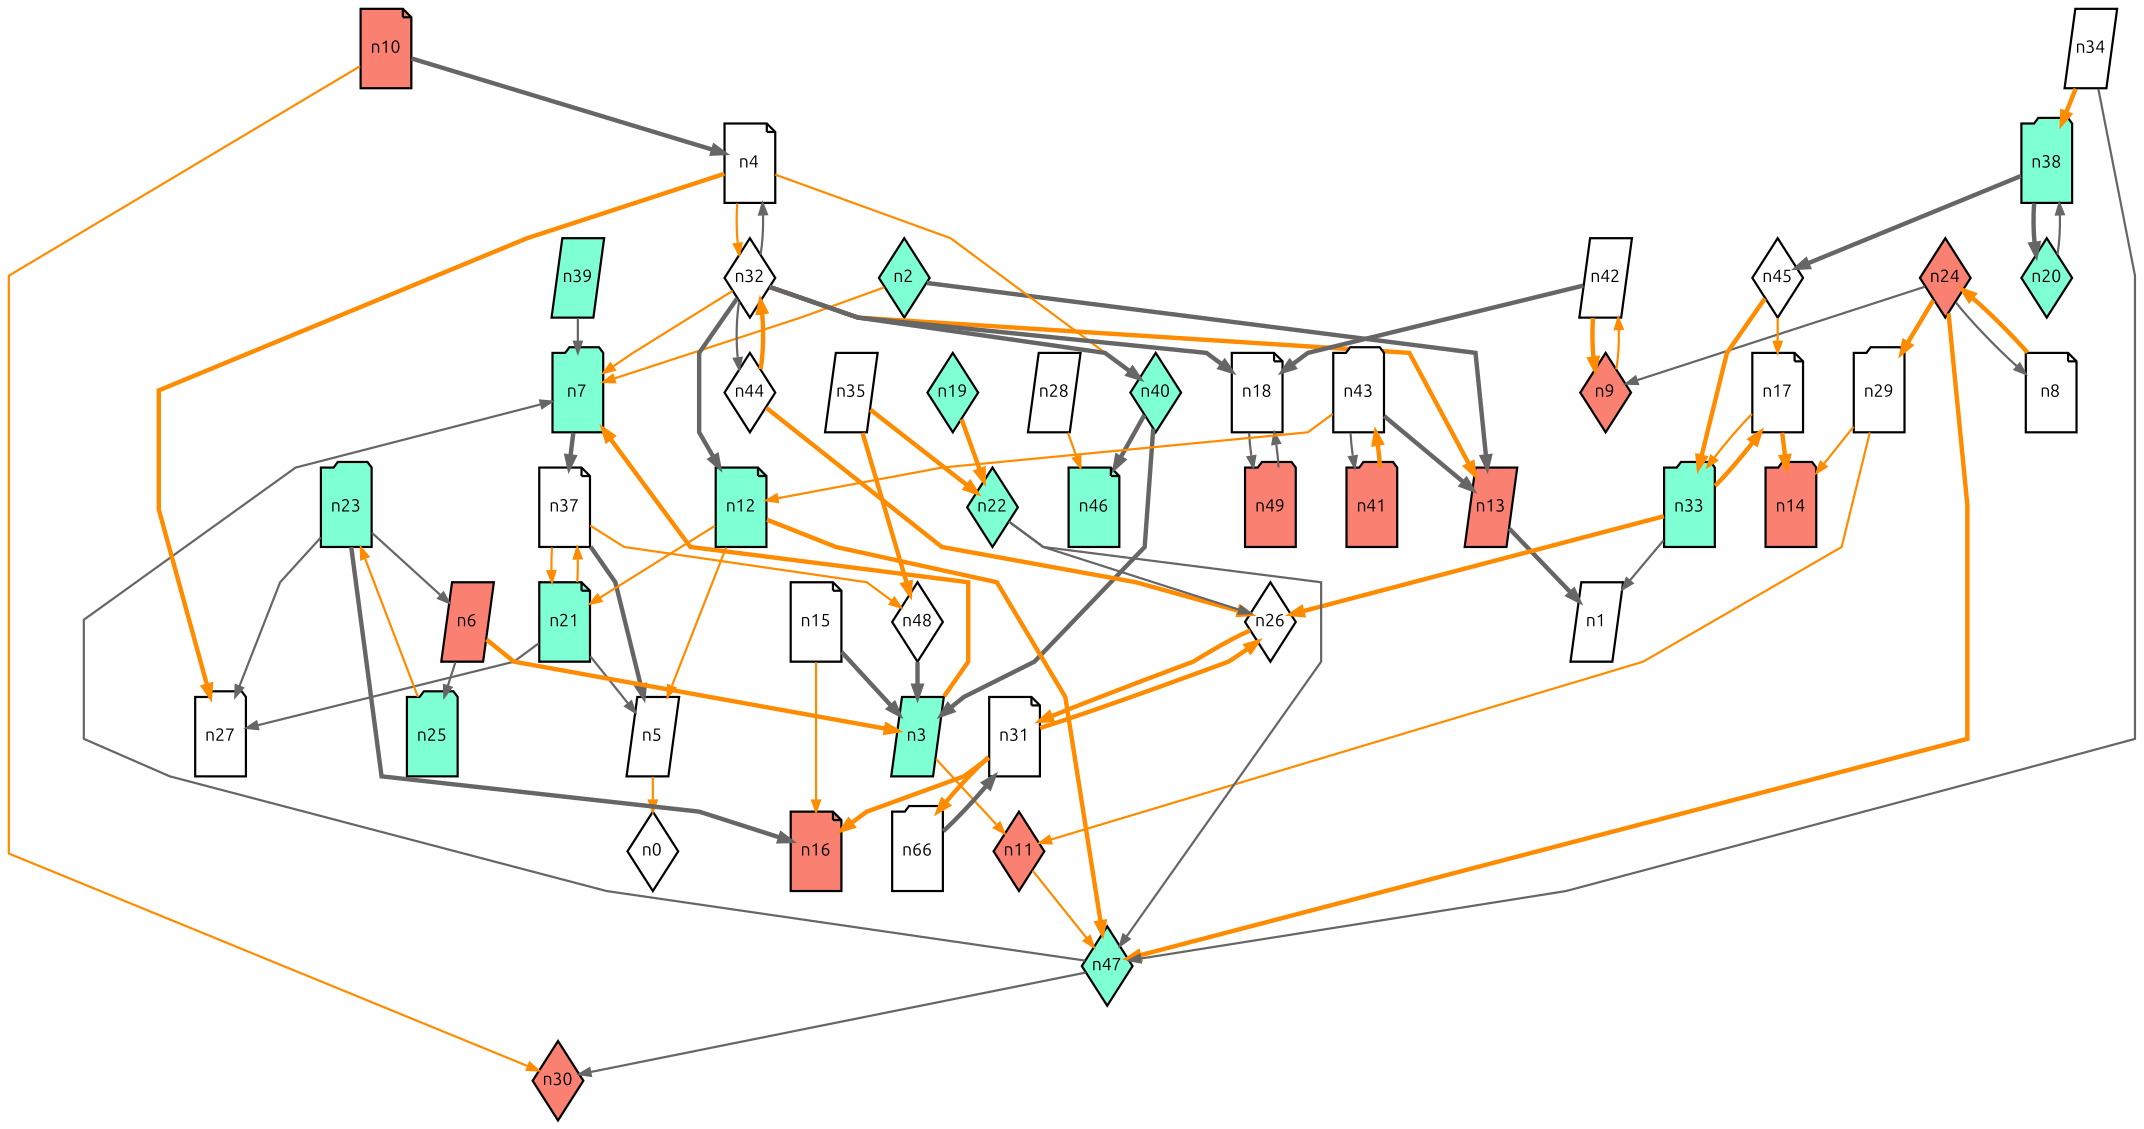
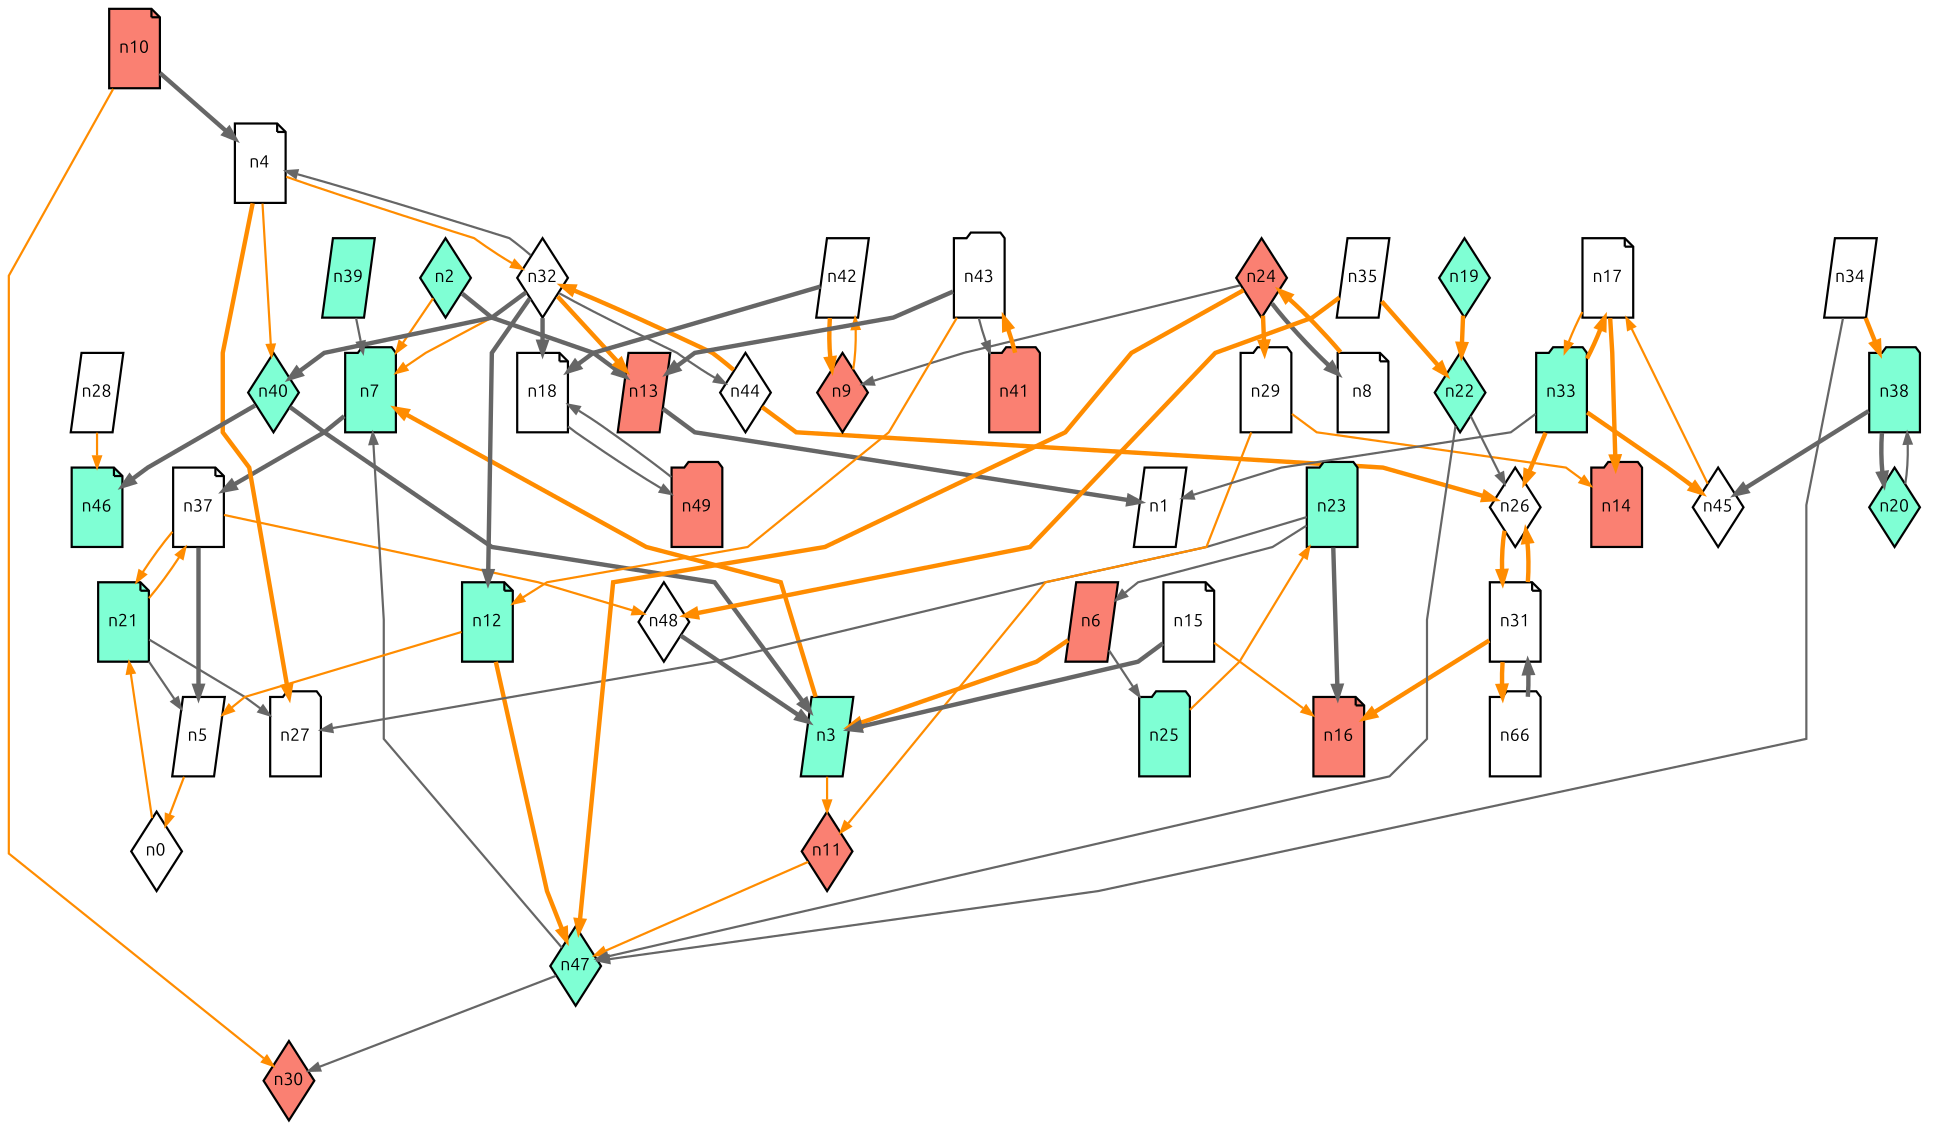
  digraph {
    fontname=Ubuntu
    fontsize=8
    nodesep=0.22
    nodesize=0.16
    ranksep=0.22
    splines=polyline
    node [fillcolor=white fixedsize=shape fontname=Ubuntu fontsize=8 shape=diamond style=filled]
    edge [arrowsize=0.5 color=darkorange fontname=Ubuntu style=bold]
    n7 [fillcolor=aquamarine shape=folder width=0.32]
    n37 [shape=note width=0.32]
    n21 [fillcolor=aquamarine shape=note width=0.32]
    n5 [shape=parallelogram width=0.32]
    n48 [width=0.32]
    n27 [shape=folder width=0.32]
    n0 [width=0.32]
    n3 [fillcolor=aquamarine shape=parallelogram width=0.32]
    n2 [fillcolor=aquamarine width=0.32]
    n13 [fillcolor=salmon shape=parallelogram width=0.32]
    n1 [shape=parallelogram width=0.32]
    n11 [fillcolor=salmon width=0.32]
    n47 [fillcolor=aquamarine width=0.32]
    n30 [fillcolor=salmon width=0.32]
    n4 [shape=note width=0.32]
    n40 [fillcolor=aquamarine width=0.32]
    n32 [width=0.32]
    n46 [fillcolor=aquamarine shape=note width=0.32]
    n12 [fillcolor=aquamarine shape=note width=0.32]
    n18 [shape=note width=0.32]
    n44 [width=0.32]
    n49 [fillcolor=salmon shape=folder width=0.32]
    n26 [width=0.32]
    n6 [fillcolor=salmon shape=parallelogram width=0.32]
    n25 [fillcolor=aquamarine shape=folder width=0.32]
    n23 [fillcolor=aquamarine shape=folder width=0.32]
    n16 [fillcolor=salmon shape=note width=0.32]
    n24 [fillcolor=salmon width=0.32]
    n9 [fillcolor=salmon width=0.32]
    n29 [shape=folder width=0.32]
    n8 [shape=note width=0.32]
    n42 [shape=parallelogram width=0.32]
    n14 [fillcolor=salmon shape=folder width=0.32]
    n10 [fillcolor=salmon shape=note width=0.32]
    n15 [shape=note width=0.32]
    n17 [shape=note width=0.32]
    n33 [fillcolor=aquamarine shape=folder width=0.32]
    n45 [width=0.32]
    n31 [shape=note width=0.32]
    n22 [fillcolor=aquamarine width=0.32]
    n36 [label=n66 shape=folder width=0.32]
    n19 [fillcolor=aquamarine width=0.32]
    n38 [fillcolor=aquamarine shape=folder width=0.32]
    n20 [fillcolor=aquamarine width=0.32]
    n28 [shape=parallelogram width=0.32]
    n34 [shape=parallelogram width=0.32]
    n35 [shape=parallelogram width=0.32]
    n39 [fillcolor=aquamarine shape=parallelogram width=0.32]
    n43 [shape=folder width=0.32]
    n41 [fillcolor=salmon shape=folder width=0.32]
    n7 -> n37 [color=gray40]
    n37 -> n21 [style=solid]
    n37 -> n5 [color=gray40]
    n37 -> n48 [style=solid]
    n21 -> n37 [style=solid]
    n21 -> n5 [color=gray40 style=solid]
    n21 -> n27 [color=gray40 style=solid]
    n5 -> n0 [style=solid]
    n48 -> n3 [color=gray40]
-   n12 -> n21 [style=solid]
+   n0 -> n21 [style=solid]
    n3 -> n7
    n3 -> n11 [style=solid]
    n2 -> n7 [style=solid]
    n2 -> n13 [color=gray40]
    n13 -> n1 [color=gray40]
    n11 -> n47 [style=solid]
    n47 -> n7 [color=gray40 style=solid]
    n47 -> n30 [color=gray40 style=solid]
    n4 -> n27
    n4 -> n40 [style=solid]
    n4 -> n32 [style=solid]
    n40 -> n3 [color=gray40]
    n40 -> n46 [color=gray40]
    n32 -> n7 [style=solid]
    n32 -> n13
    n32 -> n4 [color=gray40 style=solid]
    n32 -> n40 [color=gray40]
    n32 -> n12 [color=gray40]
    n32 -> n18 [color=gray40]
    n32 -> n44 [color=gray40 style=solid]
    n12 -> n5 [style=solid]
    n12 -> n47
    n18 -> n49 [color=gray40 style=solid]
    n44 -> n32
    n44 -> n26
    n49 -> n18 [color=gray40 style=solid]
    n26 -> n31
    n6 -> n3
    n6 -> n25 [color=gray40 style=solid]
    n25 -> n23 [style=solid]
    n23 -> n27 [color=gray40 style=solid]
    n23 -> n6 [color=gray40 style=solid]
    n23 -> n16 [color=gray40]
    n24 -> n47
    n24 -> n9 [color=gray40 style=solid]
    n24 -> n29
-   n24 -> n8 [color=gray40 style=solid]
+   n24 -> n8 [color=gray40]
    n9 -> n42 [style=solid]
    n29 -> n11 [style=solid]
    n29 -> n14 [style=solid]
    n8 -> n24
    n42 -> n18 [color=gray40]
    n42 -> n9
    n10 -> n30 [style=solid]
    n10 -> n4 [color=gray40]
    n15 -> n3 [color=gray40]
    n15 -> n16 [style=solid]
    n17 -> n14
    n17 -> n33 [style=solid]
    n33 -> n1 [color=gray40 style=solid]
    n33 -> n26
    n33 -> n17
-   n45 -> n33
+   n33 -> n45
    n45 -> n17 [style=solid]
    n31 -> n26
    n31 -> n16
    n31 -> n36
    n22 -> n47 [color=gray40 style=solid]
    n22 -> n26 [color=gray40 style=solid]
    n36 -> n31 [color=gray40]
    n19 -> n22
    n38 -> n45 [color=gray40]
    n38 -> n20 [color=gray40]
    n20 -> n38 [color=gray40 style=solid]
    n28 -> n46 [style=solid]
    n34 -> n47 [color=gray40 style=solid]
    n34 -> n38
    n35 -> n48
    n35 -> n22
    n39 -> n7 [color=gray40 style=solid]
    n43 -> n13 [color=gray40]
    n43 -> n12 [style=solid]
    n43 -> n41 [color=gray40 style=solid]
    n41 -> n43
  }
